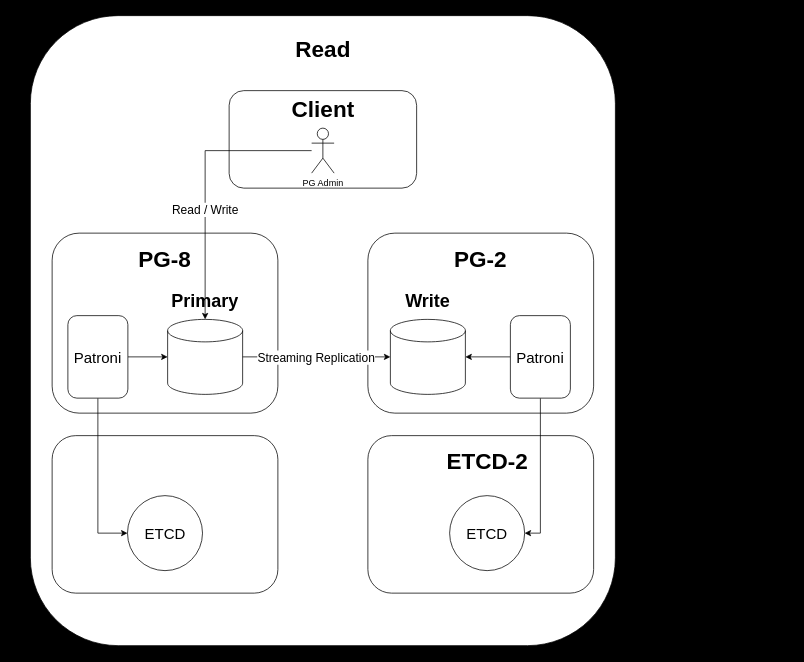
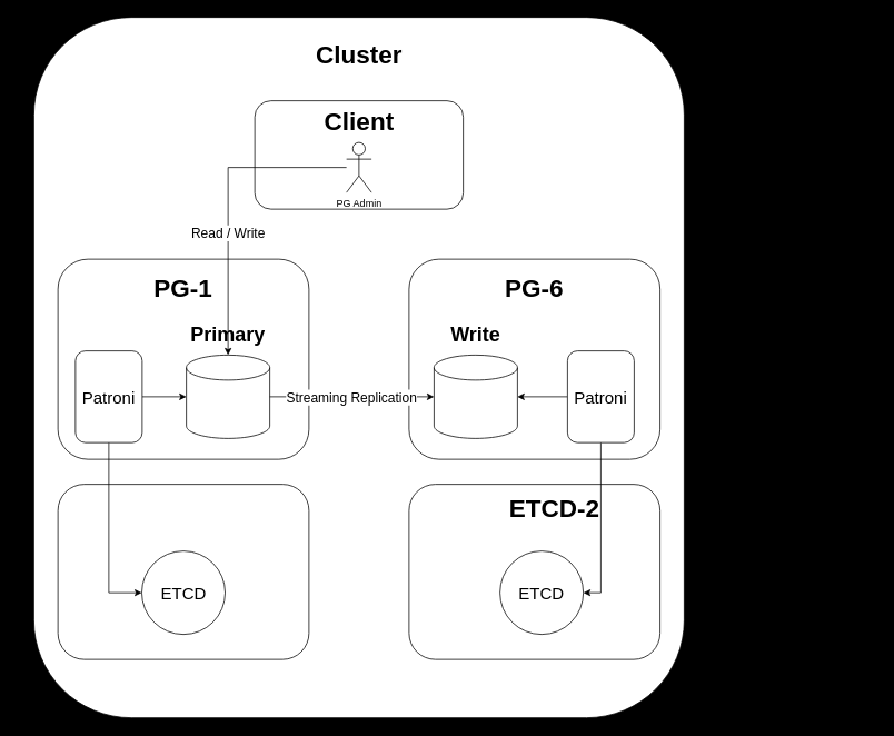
  <mxCell id="0" />
  <mxCell id="1" parent="0" />
  <mxCell id="2" value="" style="rounded=1;whiteSpace=wrap;html=1;strokeColor=default;container=0;" parent="1" vertex="1"><mxGeometry x="40" y="20" width="780" height="840" as="geometry" /></mxCell>
  <mxCell id="3" value="" style="edgeStyle=orthogonalEdgeStyle;rounded=0;orthogonalLoop=1;jettySize=auto;html=1;" parent="1" edge="1"><mxGeometry relative="1" as="geometry"><mxPoint x="295" y="109.002" as="sourcePoint" /></mxGeometry></mxCell>
  <mxCell id="4" value="" style="edgeStyle=orthogonalEdgeStyle;rounded=0;orthogonalLoop=1;jettySize=auto;html=1;" parent="1" edge="1"><mxGeometry relative="1" as="geometry"><mxPoint x="20" y="365" as="sourcePoint" /></mxGeometry></mxCell>
  <mxCell id="5" value="" style="edgeStyle=orthogonalEdgeStyle;rounded=0;orthogonalLoop=1;jettySize=auto;html=1;" parent="1" edge="1"><mxGeometry relative="1" as="geometry"><mxPoint x="170" y="365" as="sourcePoint" /></mxGeometry></mxCell>
  <mxCell id="6" value="" style="edgeStyle=orthogonalEdgeStyle;rounded=0;orthogonalLoop=1;jettySize=auto;html=1;" parent="1" edge="1"><mxGeometry relative="1" as="geometry"><mxPoint x="320" y="365" as="sourcePoint" /></mxGeometry></mxCell>
  <mxCell id="7" value="" style="edgeStyle=orthogonalEdgeStyle;rounded=0;orthogonalLoop=1;jettySize=auto;html=1;" parent="1" edge="1"><mxGeometry relative="1" as="geometry"><mxPoint x="720" y="355.8" as="sourcePoint" /></mxGeometry></mxCell>
  <mxCell id="8" value="" style="edgeStyle=orthogonalEdgeStyle;rounded=0;orthogonalLoop=1;jettySize=auto;html=1;" parent="1" edge="1"><mxGeometry relative="1" as="geometry"><mxPoint x="830" y="355.8" as="sourcePoint" /></mxGeometry></mxCell>
  <mxCell id="9" value="" style="edgeStyle=orthogonalEdgeStyle;rounded=0;orthogonalLoop=1;jettySize=auto;html=1;" parent="1" edge="1"><mxGeometry relative="1" as="geometry"><mxPoint x="940" y="355.8" as="sourcePoint" /></mxGeometry></mxCell>
  <mxCell id="10" value="" style="edgeStyle=orthogonalEdgeStyle;rounded=0;orthogonalLoop=1;jettySize=auto;html=1;" parent="1" edge="1"><mxGeometry relative="1" as="geometry"><mxPoint x="1050" y="355.8" as="sourcePoint" /></mxGeometry></mxCell>
  <mxCell id="11" value="" style="edgeStyle=orthogonalEdgeStyle;rounded=0;orthogonalLoop=1;jettySize=auto;html=1;" parent="1" edge="1"><mxGeometry relative="1" as="geometry"><mxPoint x="475" y="109.002" as="sourcePoint" /></mxGeometry></mxCell>
  <mxCell id="12" value="" style="rounded=1;whiteSpace=wrap;html=1;strokeColor=default;container=0;" parent="1" vertex="1"><mxGeometry x="69" y="310" width="301" height="240" as="geometry" /></mxCell>
  <mxCell id="13" value="" style="rounded=1;whiteSpace=wrap;html=1;strokeColor=default;container=0;" parent="1" vertex="1"><mxGeometry x="69" y="580" width="301" height="210" as="geometry" /></mxCell>
  <mxCell id="14" value="" style="rounded=1;whiteSpace=wrap;html=1;strokeColor=default;container=0;" parent="1" vertex="1"><mxGeometry x="490" y="580" width="301" height="210" as="geometry" /></mxCell>
  <mxCell id="15" value="&lt;h1 style=&quot;margin-top: 0px;&quot;&gt;Primary&lt;/h1&gt;" style="text;html=1;whiteSpace=wrap;overflow=hidden;rounded=0;align=center;" parent="1" vertex="1"><mxGeometry x="183" y="380" width="180" height="60" as="geometry" /></mxCell>
  <mxCell id="16" value="" style="shape=cylinder3;whiteSpace=wrap;html=1;boundedLbl=1;backgroundOutline=1;size=15;" parent="1" vertex="1"><mxGeometry x="223" y="425" width="100" height="100" as="geometry" /></mxCell>
  <mxCell id="17" style="edgeStyle=orthogonalEdgeStyle;rounded=0;orthogonalLoop=1;jettySize=auto;html=1;" parent="1" source="19" target="16" edge="1"><mxGeometry relative="1" as="geometry" /></mxCell>
  <mxCell id="18" style="edgeStyle=orthogonalEdgeStyle;rounded=0;orthogonalLoop=1;jettySize=auto;html=1;entryX=0;entryY=0.5;entryDx=0;entryDy=0;" parent="1" source="19" target="21" edge="1"><mxGeometry relative="1" as="geometry" /></mxCell>
  <mxCell id="19" value="&lt;font style=&quot;font-size: 20px;&quot;&gt;Patroni&lt;/font&gt;" style="rounded=1;whiteSpace=wrap;html=1;" parent="1" vertex="1"><mxGeometry x="90" y="420" width="80" height="110" as="geometry" /></mxCell>
- <mxCell id="20" value="&lt;h1 style=&quot;margin-top: 0px;&quot;&gt;&lt;font style=&quot;font-size: 30px;&quot;&gt;PG-8&lt;/font&gt;&lt;/h1&gt;" style="text;html=1;whiteSpace=wrap;overflow=hidden;rounded=0;align=center;" parent="1" vertex="1"><mxGeometry x="109" y="320" width="221" height="60" as="geometry" /></mxCell>
+ <mxCell id="20" value="&lt;h1 style=&quot;margin-top: 0px;&quot;&gt;&lt;font style=&quot;font-size: 30px;&quot;&gt;PG-1&lt;/font&gt;&lt;/h1&gt;" style="text;html=1;whiteSpace=wrap;overflow=hidden;rounded=0;align=center;" parent="1" vertex="1"><mxGeometry x="109" y="320" width="221" height="60" as="geometry" /></mxCell>
  <mxCell id="21" value="&lt;font style=&quot;font-size: 20px;&quot;&gt;ETCD&lt;/font&gt;" style="ellipse;whiteSpace=wrap;html=1;aspect=fixed;" parent="1" vertex="1"><mxGeometry x="169.5" y="660" width="100" height="100" as="geometry" /></mxCell>
  <mxCell id="22" value="" style="rounded=1;whiteSpace=wrap;html=1;strokeColor=default;container=0;" parent="1" vertex="1"><mxGeometry x="490" y="310" width="301" height="240" as="geometry" /></mxCell>
  <mxCell id="23" value="&lt;h1 style=&quot;margin-top: 0px;&quot;&gt;Write&lt;/h1&gt;" style="text;html=1;whiteSpace=wrap;overflow=hidden;rounded=0;align=center;" parent="1" vertex="1"><mxGeometry x="480" y="380" width="180" height="60" as="geometry" /></mxCell>
  <mxCell id="24" value="" style="shape=cylinder3;whiteSpace=wrap;html=1;boundedLbl=1;backgroundOutline=1;size=15;" parent="1" vertex="1"><mxGeometry x="520" y="425" width="100" height="100" as="geometry" /></mxCell>
  <mxCell id="25" value="" style="edgeStyle=orthogonalEdgeStyle;rounded=0;orthogonalLoop=1;jettySize=auto;html=1;" parent="1" source="27" target="24" edge="1"><mxGeometry relative="1" as="geometry" /></mxCell>
  <mxCell id="26" style="edgeStyle=orthogonalEdgeStyle;rounded=0;orthogonalLoop=1;jettySize=auto;html=1;entryX=1;entryY=0.5;entryDx=0;entryDy=0;" parent="1" source="27" target="29" edge="1"><mxGeometry relative="1" as="geometry" /></mxCell>
  <mxCell id="27" value="&lt;font style=&quot;font-size: 20px;&quot;&gt;Patroni&lt;/font&gt;" style="rounded=1;whiteSpace=wrap;html=1;" parent="1" vertex="1"><mxGeometry x="680" y="420" width="80" height="110" as="geometry" /></mxCell>
- <mxCell id="28" value="&lt;h1 style=&quot;margin-top: 0px;&quot;&gt;&lt;font style=&quot;font-size: 30px;&quot;&gt;PG-2&lt;/font&gt;&lt;/h1&gt;" style="text;html=1;whiteSpace=wrap;overflow=hidden;rounded=0;align=center;" parent="1" vertex="1"><mxGeometry x="530" y="320" width="221" height="60" as="geometry" /></mxCell>
+ <mxCell id="28" value="&lt;h1 style=&quot;margin-top: 0px;&quot;&gt;&lt;font style=&quot;font-size: 30px;&quot;&gt;PG-6&lt;/font&gt;&lt;/h1&gt;" style="text;html=1;whiteSpace=wrap;overflow=hidden;rounded=0;align=center;" parent="1" vertex="1"><mxGeometry x="530" y="320" width="221" height="60" as="geometry" /></mxCell>
  <mxCell id="29" value="&lt;font style=&quot;font-size: 20px;&quot;&gt;ETCD&lt;/font&gt;" style="ellipse;whiteSpace=wrap;html=1;aspect=fixed;" parent="1" vertex="1"><mxGeometry x="599" y="660" width="100" height="100" as="geometry" /></mxCell>
- <mxCell id="30" value="&lt;h1 style=&quot;margin-top: 0px;&quot;&gt;&lt;font style=&quot;font-size: 30px;&quot;&gt;ETCD-2&lt;/font&gt;&lt;/h1&gt;" style="text;html=1;whiteSpace=wrap;overflow=hidden;rounded=0;align=center;" parent="1" vertex="1"><mxGeometry x="538.5" y="590" width="221" height="60" as="geometry" /></mxCell>
+ <mxCell id="30" value="&lt;h1 style=&quot;margin-top: 0px;&quot;&gt;&lt;font style=&quot;font-size: 30px;&quot;&gt;ETCD-2&lt;/font&gt;&lt;/h1&gt;" style="text;html=1;whiteSpace=wrap;overflow=hidden;rounded=0;align=center;" parent="1" vertex="1"><mxGeometry x="553.5" y="585" width="221" height="60" as="geometry" /></mxCell>
  <mxCell id="31" style="edgeStyle=orthogonalEdgeStyle;rounded=0;orthogonalLoop=1;jettySize=auto;html=1;" parent="1" source="16" target="24" edge="1"><mxGeometry relative="1" as="geometry" /></mxCell>
  <mxCell id="32" value="&lt;font style=&quot;font-size: 16px;&quot;&gt;Streaming Replication&lt;/font&gt;" style="edgeLabel;html=1;align=center;verticalAlign=middle;resizable=0;points=[];" parent="31" connectable="0" vertex="1"><mxGeometry x="0.252" y="-2" relative="1" as="geometry"><mxPoint x="-26" y="-2" as="offset" /></mxGeometry></mxCell>
- <mxCell id="33" value="&lt;h1 style=&quot;margin-top: 0px;&quot;&gt;&lt;font style=&quot;font-size: 30px;&quot;&gt;Read&lt;/font&gt;&lt;/h1&gt;" style="text;html=1;whiteSpace=wrap;overflow=hidden;rounded=0;align=center;" parent="1" vertex="1"><mxGeometry x="319.5" y="40" width="221" height="60" as="geometry" /></mxCell>
+ <mxCell id="33" value="&lt;h1 style=&quot;margin-top: 0px;&quot;&gt;&lt;font style=&quot;font-size: 30px;&quot;&gt;Cluster&lt;/font&gt;&lt;/h1&gt;" style="text;html=1;whiteSpace=wrap;overflow=hidden;rounded=0;align=center;" parent="1" vertex="1"><mxGeometry x="319.5" y="40" width="221" height="60" as="geometry" /></mxCell>
  <mxCell id="34" value="" style="rounded=1;whiteSpace=wrap;html=1;strokeColor=default;container=0;" parent="1" vertex="1"><mxGeometry x="305" y="120" width="250" height="130" as="geometry" /></mxCell>
  <mxCell id="35" value="&lt;h1 style=&quot;margin-top: 0px;&quot;&gt;&lt;font style=&quot;font-size: 30px;&quot;&gt;Client&lt;/font&gt;&lt;/h1&gt;" style="text;html=1;whiteSpace=wrap;overflow=hidden;rounded=0;align=center;" parent="1" vertex="1"><mxGeometry x="319.5" y="120" width="221" height="60" as="geometry" /></mxCell>
  <mxCell id="36" style="edgeStyle=orthogonalEdgeStyle;rounded=0;orthogonalLoop=1;jettySize=auto;html=1;" parent="1" source="38" target="16" edge="1"><mxGeometry relative="1" as="geometry" /></mxCell>
  <mxCell id="37" value="&lt;font style=&quot;font-size: 16px;&quot;&gt;Read / Write&lt;/font&gt;" style="edgeLabel;html=1;align=center;verticalAlign=middle;resizable=0;points=[];" parent="36" connectable="0" vertex="1"><mxGeometry x="0.199" y="-1" relative="1" as="geometry"><mxPoint as="offset" /></mxGeometry></mxCell>
  <mxCell id="38" value="PG Admin" style="shape=umlActor;verticalLabelPosition=bottom;verticalAlign=top;html=1;outlineConnect=0;" parent="1" vertex="1"><mxGeometry x="415" y="170" width="30" height="60" as="geometry" /></mxCell>
